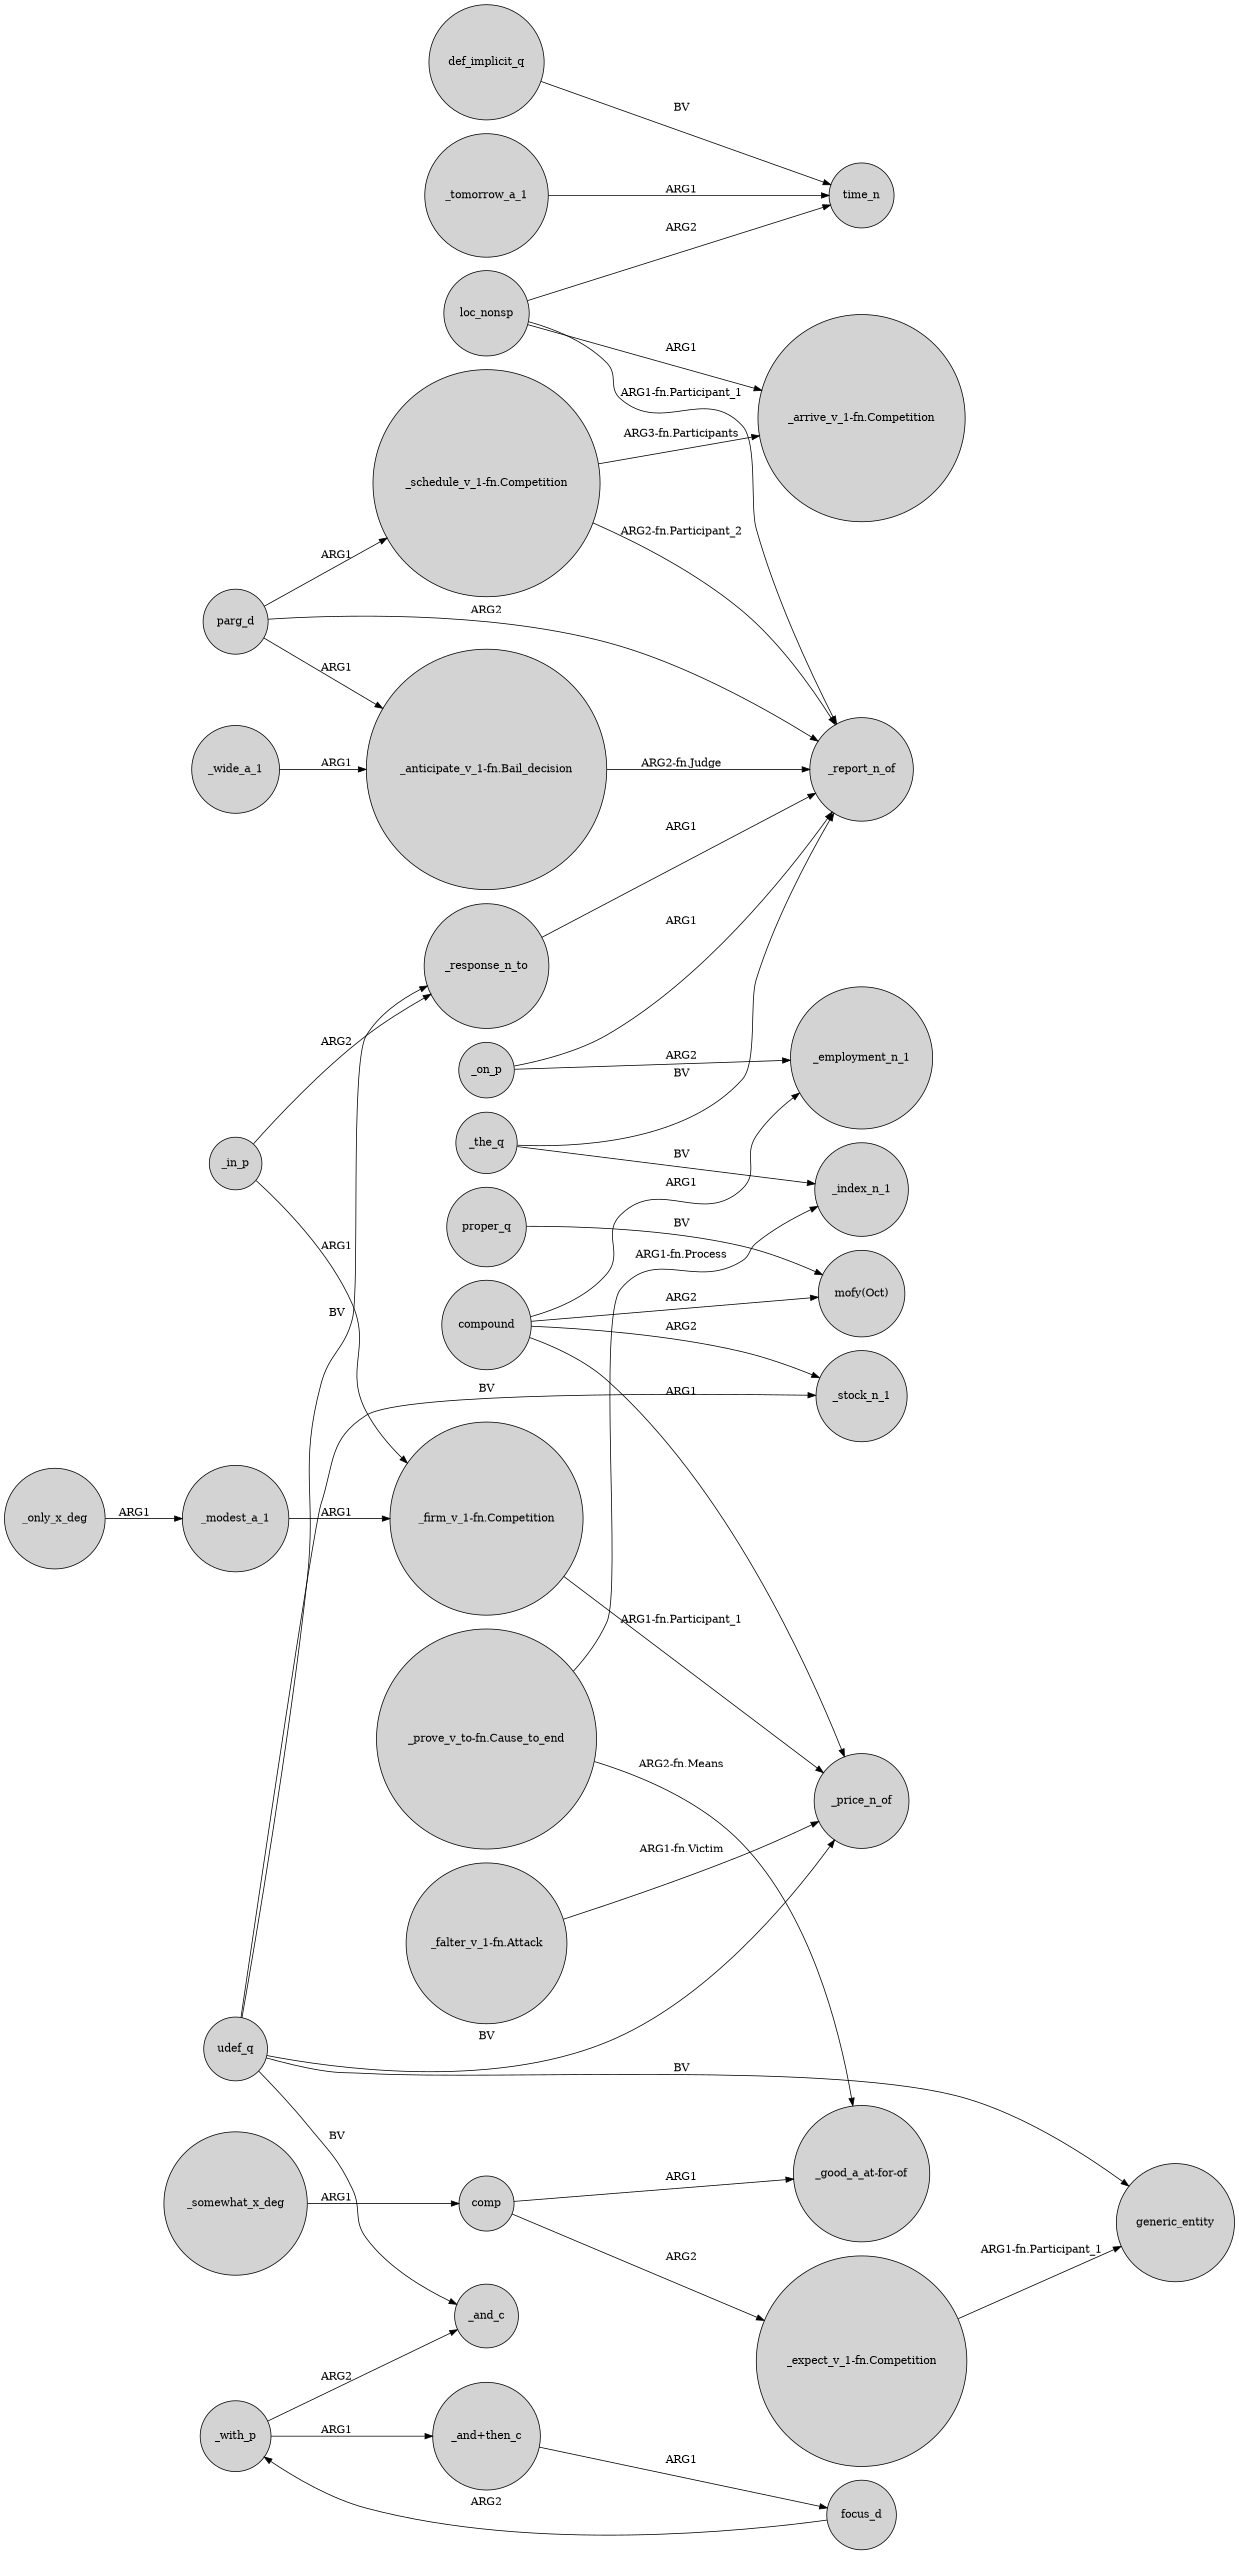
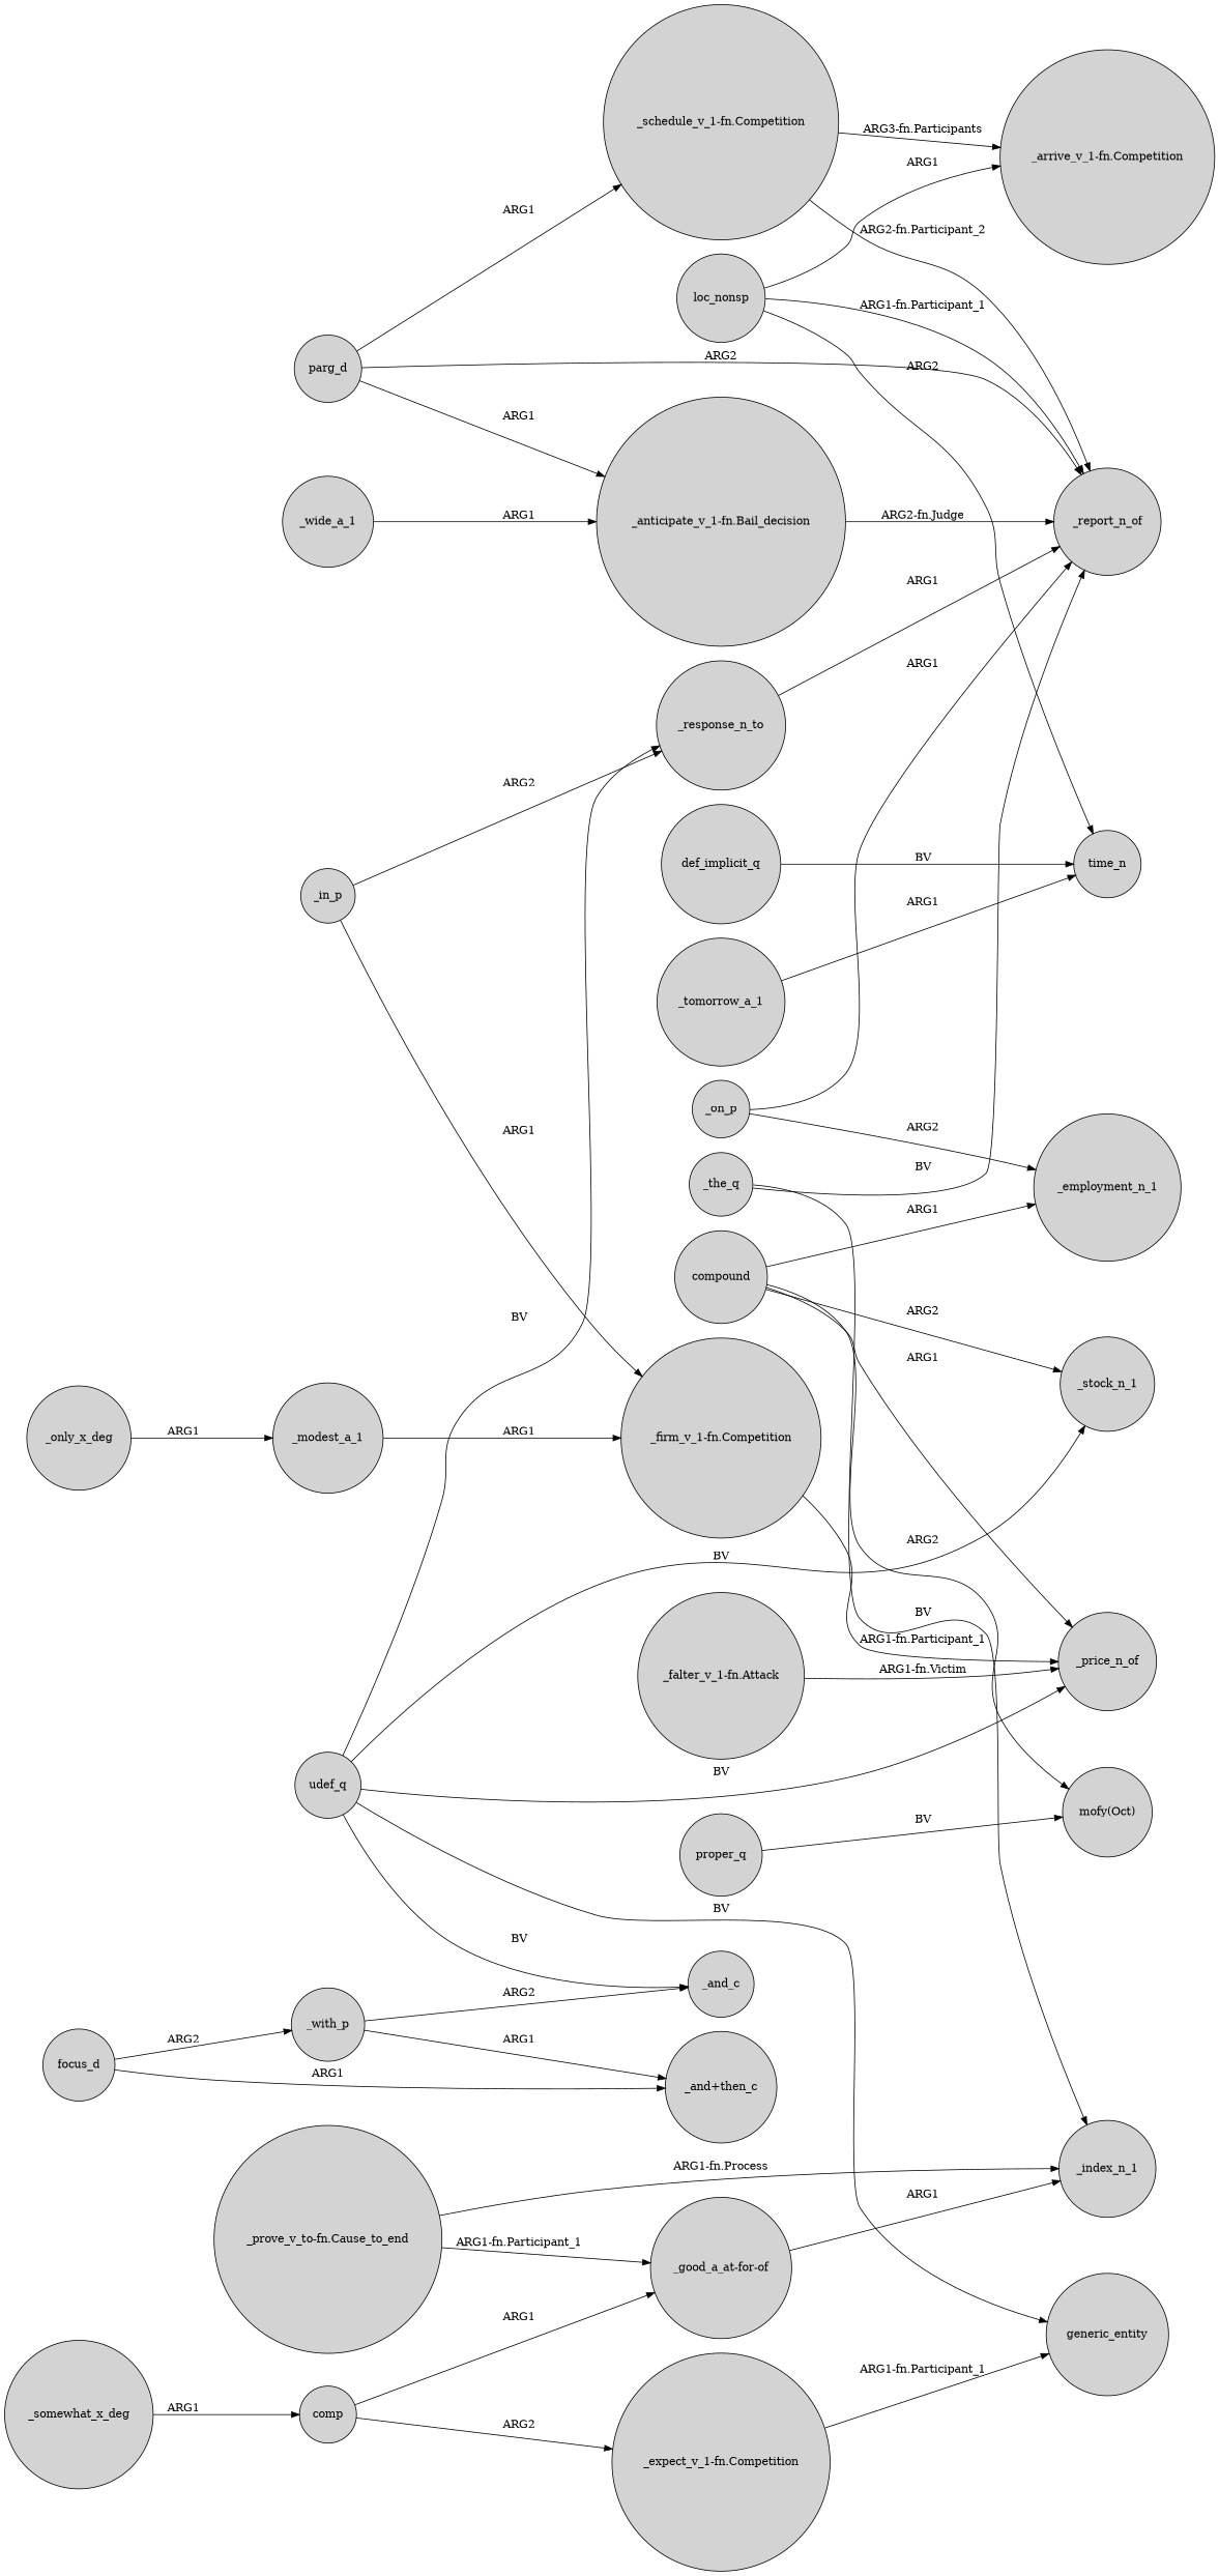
  digraph {
    fontname="DejaVu Serif"
    rankdir=LR
    node [fontname="DejaVu Serif" shape=circle style=filled]
    edge [fontname="DejaVu Serif"]
    parg_d
    "_anticipate_v_1-fn.Bail_decision"
    "_schedule_v_1-fn.Competition"
    _report_n_of
    "_arrive_v_1-fn.Competition"
    comp
    "_expect_v_1-fn.Competition"
    "_good_a_at-for-of"
    generic_entity
    _index_n_1
    _somewhat_x_deg
    "_prove_v_to-fn.Cause_to_end"
    loc_nonsp
    time_n
    focus_d
    _with_p
    "_and+then_c"
    _and_c
    _on_p
    _employment_n_1
    udef_q
    _price_n_of
    _response_n_to
    _stock_n_1
    _the_q
    _modest_a_1
    "_firm_v_1-fn.Competition"
    _wide_a_1
    _only_x_deg
    compound
    "mofy(Oct)"
    _in_p
    _tomorrow_a_1
    proper_q
    def_implicit_q
    "_falter_v_1-fn.Attack"
    parg_d -> "_anticipate_v_1-fn.Bail_decision" [label=ARG1]
    parg_d -> "_schedule_v_1-fn.Competition" [label=ARG1]
    parg_d -> _report_n_of [label=ARG2]
    "_anticipate_v_1-fn.Bail_decision" -> _report_n_of [label="ARG2-fn.Judge"]
    "_schedule_v_1-fn.Competition" -> _report_n_of [label="ARG2-fn.Participant_2"]
    "_schedule_v_1-fn.Competition" -> "_arrive_v_1-fn.Competition" [label="ARG3-fn.Participants"]
    comp -> "_expect_v_1-fn.Competition" [label=ARG2]
    comp -> "_good_a_at-for-of" [label=ARG1]
    "_expect_v_1-fn.Competition" -> generic_entity [label="ARG1-fn.Participant_1"]
+   "_good_a_at-for-of" -> _index_n_1 [label=ARG1]
    _somewhat_x_deg -> comp [label=ARG1]
-   "_prove_v_to-fn.Cause_to_end" -> "_good_a_at-for-of" [label="ARG2-fn.Means"]
+   "_prove_v_to-fn.Cause_to_end" -> "_good_a_at-for-of" [label="ARG1-fn.Participant_1"]
    "_prove_v_to-fn.Cause_to_end" -> _index_n_1 [label="ARG1-fn.Process"]
    loc_nonsp -> _report_n_of [label="ARG1-fn.Participant_1"]
    loc_nonsp -> "_arrive_v_1-fn.Competition" [label=ARG1]
    loc_nonsp -> time_n [label=ARG2]
    focus_d -> _with_p [label=ARG2]
-   "_and+then_c" -> focus_d [label=ARG1]
+   focus_d -> "_and+then_c" [label=ARG1]
    _with_p -> "_and+then_c" [label=ARG1]
    _with_p -> _and_c [label=ARG2]
    _on_p -> _report_n_of [label=ARG1]
    _on_p -> _employment_n_1 [label=ARG2]
    udef_q -> generic_entity [label=BV]
    udef_q -> _and_c [label=BV]
    udef_q -> _price_n_of [label=BV]
    udef_q -> _response_n_to [label=BV]
    udef_q -> _stock_n_1 [label=BV]
    _response_n_to -> _report_n_of [label=ARG1]
    _the_q -> _report_n_of [label=BV]
    _the_q -> _index_n_1 [label=BV]
    _modest_a_1 -> "_firm_v_1-fn.Competition" [label=ARG1]
    "_firm_v_1-fn.Competition" -> _price_n_of [label="ARG1-fn.Participant_1"]
    _wide_a_1 -> "_anticipate_v_1-fn.Bail_decision" [label=ARG1]
    _only_x_deg -> _modest_a_1 [label=ARG1]
    compound -> _employment_n_1 [label=ARG1]
    compound -> _price_n_of [label=ARG1]
    compound -> _stock_n_1 [label=ARG2]
    compound -> "mofy(Oct)" [label=ARG2]
    _in_p -> _response_n_to [label=ARG2]
    _in_p -> "_firm_v_1-fn.Competition" [label=ARG1]
    _tomorrow_a_1 -> time_n [label=ARG1]
    proper_q -> "mofy(Oct)" [label=BV]
    def_implicit_q -> time_n [label=BV]
    "_falter_v_1-fn.Attack" -> _price_n_of [label="ARG1-fn.Victim"]
  }
